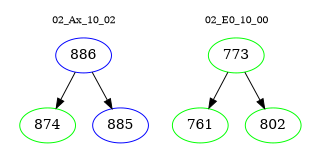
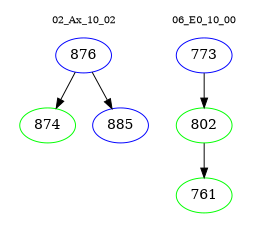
  digraph {
    node [color=blue]
    edge [color=black]
-   n1 [label=886]
+   n1 [label=876]
    n2 [color=green label=874]
    n3 [label=885]
-   n4 [color=green label=773]
+   n4 [label=773]
    n5 [color=green label=761]
    n6 [color=green label=802]
    subgraph cluster_1 {
      color=white
      fontsize=10
      label="02_Ax_10_02"
      n1
      n2
      n3
    }
    subgraph cluster_2 {
      color=white
      fontsize=10
-     label="02_E0_10_00"
+     label="06_E0_10_00"
      n4
      n5
      n6
    }
    n1 -> n2
    n1 -> n3
-   n4 -> n5
+   n6 -> n5
    n4 -> n6
  }
